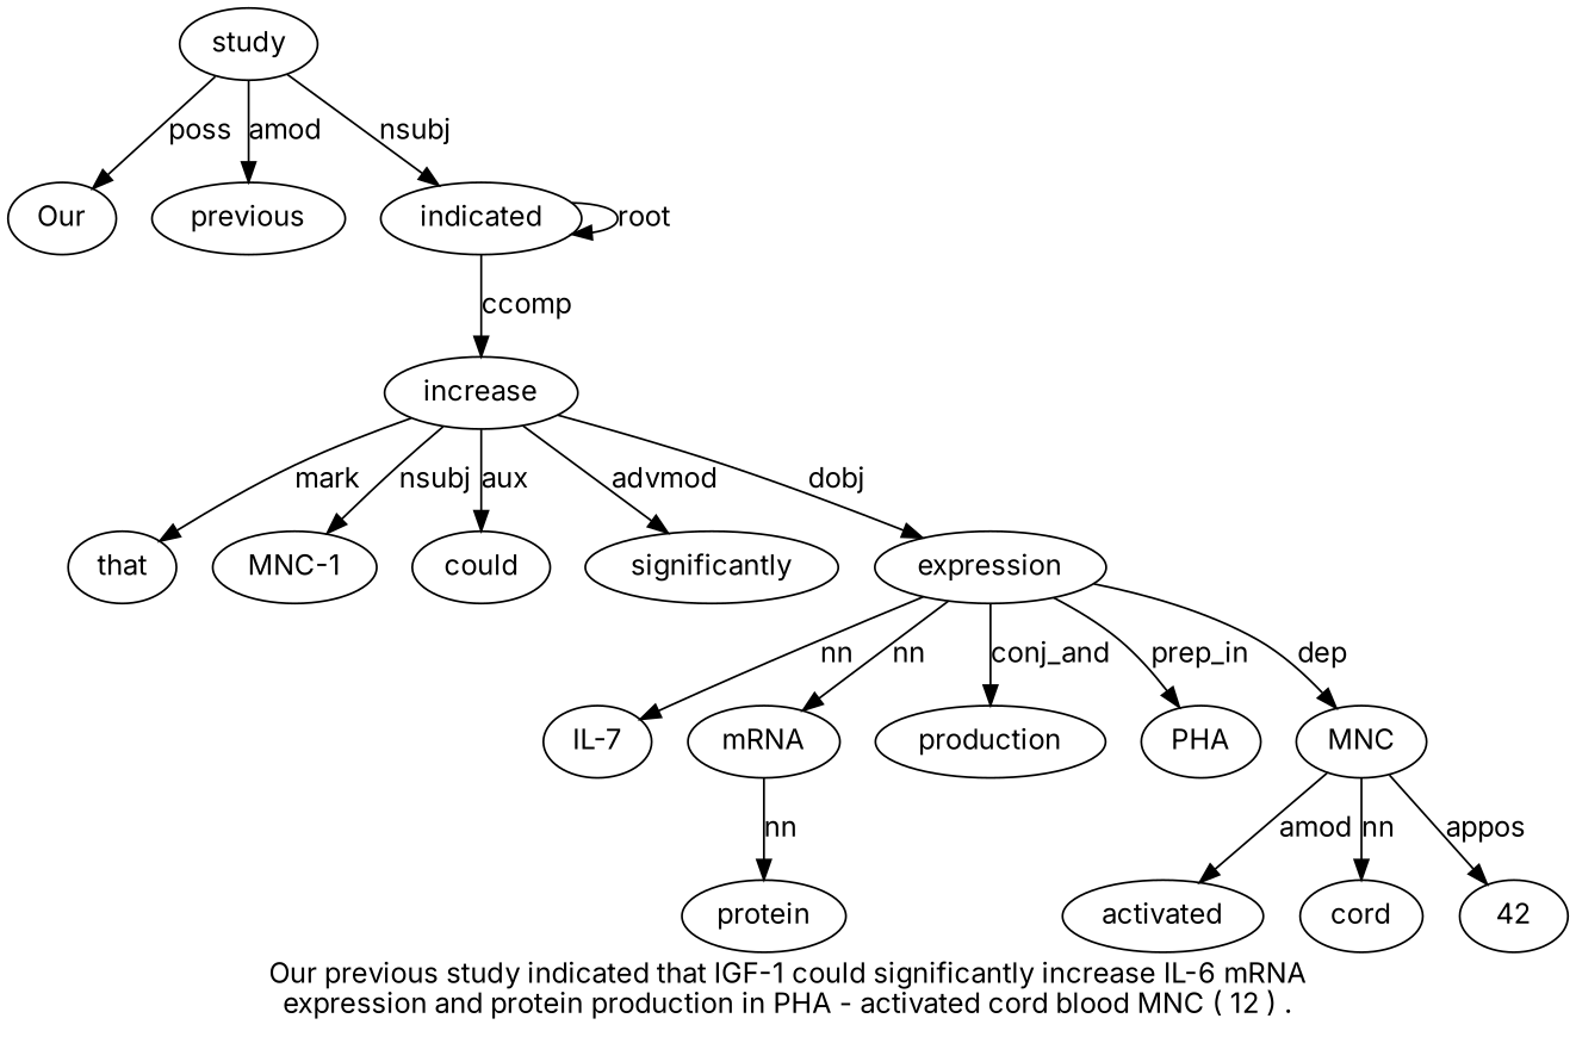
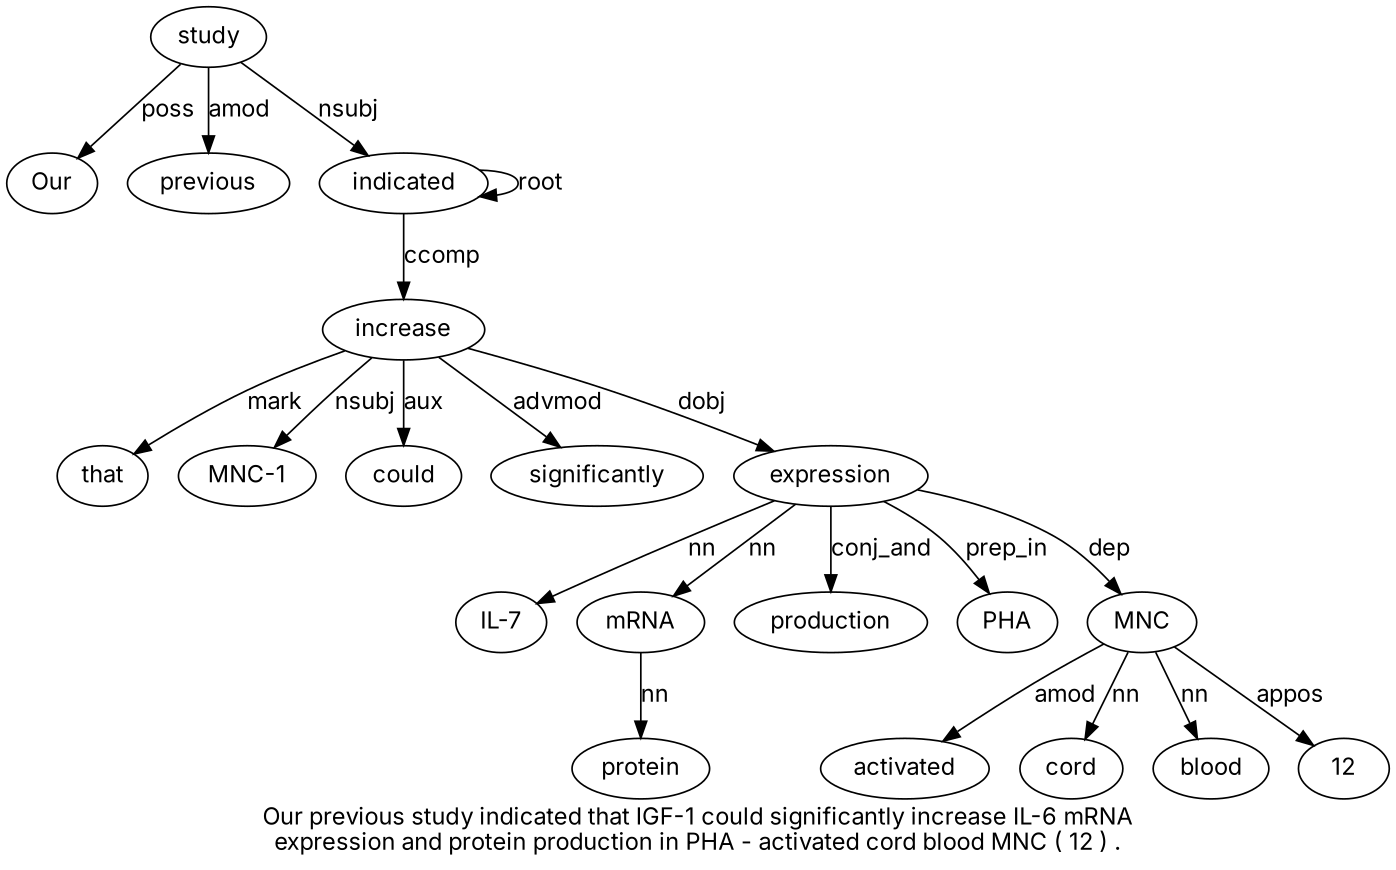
  digraph {
    fontname=Inter
    label="Our previous study indicated that IGF-1 could significantly increase IL-6 mRNA\nexpression and protein production in PHA - activated cord blood MNC ( 12 ) ."
    node [fillcolor=white fontname=Inter style=filled]
    edge [fontname=Inter]
    n1 [label=study]
    n2 [label=Our]
    n3 [label=previous]
    n4 [label=indicated]
    n5 [label=increase]
    n6 [label=that]
    n7 [label="MNC-1"]
    n8 [label=could]
    n9 [label=significantly]
    n10 [label=expression]
    n11 [label="IL-7"]
    n12 [label=mRNA]
    n13 [label=production]
    n14 [label=PHA]
    n15 [label=MNC]
    n16 [label=protein]
    n17 [label=activated]
    n18 [label=cord]
-   n20 [label=42]
+   n19 [label=blood]
+   n20 [label=12]
    n1 -> n2 [label=poss]
    n1 -> n3 [label=amod]
    n1 -> n4 [label=nsubj]
    n4 -> n4 [label=root]
    n4 -> n5 [label=ccomp]
    n5 -> n6 [label=mark]
    n5 -> n7 [label=nsubj]
    n5 -> n8 [label=aux]
    n5 -> n9 [label=advmod]
    n5 -> n10 [label=dobj]
    n10 -> n11 [label=nn]
    n10 -> n12 [label=nn]
    n10 -> n13 [label=conj_and]
    n10 -> n14 [label=prep_in]
    n10 -> n15 [label=dep]
    n12 -> n16 [label=nn]
    n15 -> n17 [label=amod]
    n15 -> n18 [label=nn]
+   n15 -> n19 [label=nn]
    n15 -> n20 [label=appos]
  }
